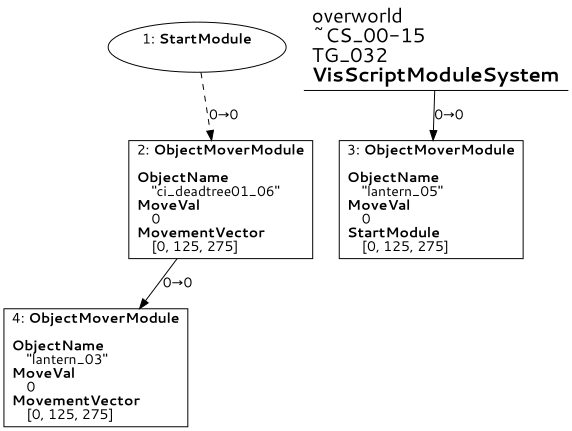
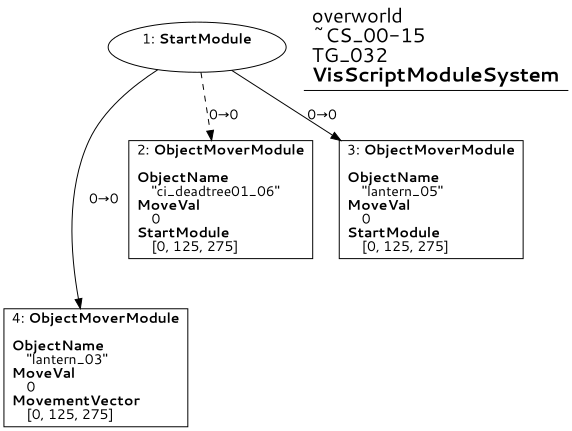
  digraph {
    fontname="Segoe UI"
    splines=spline
    node [fontname="Segoe UI" shape=box]
    edge [fontname="Segoe UI" style=solid]
    n1 [label=<1: <b>StartModule</b><br/><br/>> shape=oval]
-   n2 [label=<2: <b>ObjectMoverModule</b><br/><br/><b>ObjectName</b><br align="left"/>    &quot;ci_deadtree01_06&quot;<br align="left"/><b>MoveVal</b><br align="left"/>    0<br align="left"/><b>MovementVector</b><br align="left"/>    [0, 125, 275]<br align="left"/>>]
+   n2 [label=<2: <b>ObjectMoverModule</b><br/><br/><b>ObjectName</b><br align="left"/>    &quot;ci_deadtree01_06&quot;<br align="left"/><b>MoveVal</b><br align="left"/>    0<br align="left"/><b>StartModule</b><br align="left"/>    [0, 125, 275]<br align="left"/>>]
    n3 [label=<3: <b>ObjectMoverModule</b><br/><br/><b>ObjectName</b><br align="left"/>    &quot;lantern_05&quot;<br align="left"/><b>MoveVal</b><br align="left"/>    0<br align="left"/><b>StartModule</b><br align="left"/>    [0, 125, 275]<br align="left"/>>]
    n4 [label=<4: <b>ObjectMoverModule</b><br/><br/><b>ObjectName</b><br align="left"/>    &quot;lantern_03&quot;<br align="left"/><b>MoveVal</b><br align="left"/>    0<br align="left"/><b>MovementVector</b><br align="left"/>    [0, 125, 275]<br align="left"/>>]
    n5 [label=<<font point-size="20">overworld<br align="left"/>~CS_00-15<br align="left"/>TG_032<br align="left"/><b>VisScriptModuleSystem</b><br align="left"/></font>> shape=underline]
    n1 -> n2 [label="0→0" style=dashed]
-   n5 -> n3 [label="0→0"]
-   n2 -> n4 [label="0→0"]
+   n1 -> n3 [label="0→0"]
+   n1 -> n4 [label="0→0"]
  }
